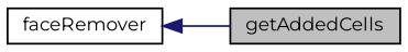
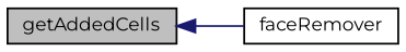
  digraph {
    rankdir=LR
    fontname=Montserrat
    node [color=black fontname=Montserrat fontsize=10 shape=record]
    n1 [fillcolor=grey75 fontcolor=black height=0.2 label=getAddedCells style=filled width=0.4]
    n2 [height=0.2 label=faceRemover width=0.4]
-   n2 -> n1 [color=midnightblue dir=back fontname=Montserrat fontsize=10 labelfontname=FreeSans labelfontsize=10 style=solid]
+   n1 -> n2 [color=midnightblue dir=back fontname=Montserrat fontsize=10 labelfontname=FreeSans labelfontsize=10 style=solid]
  }
